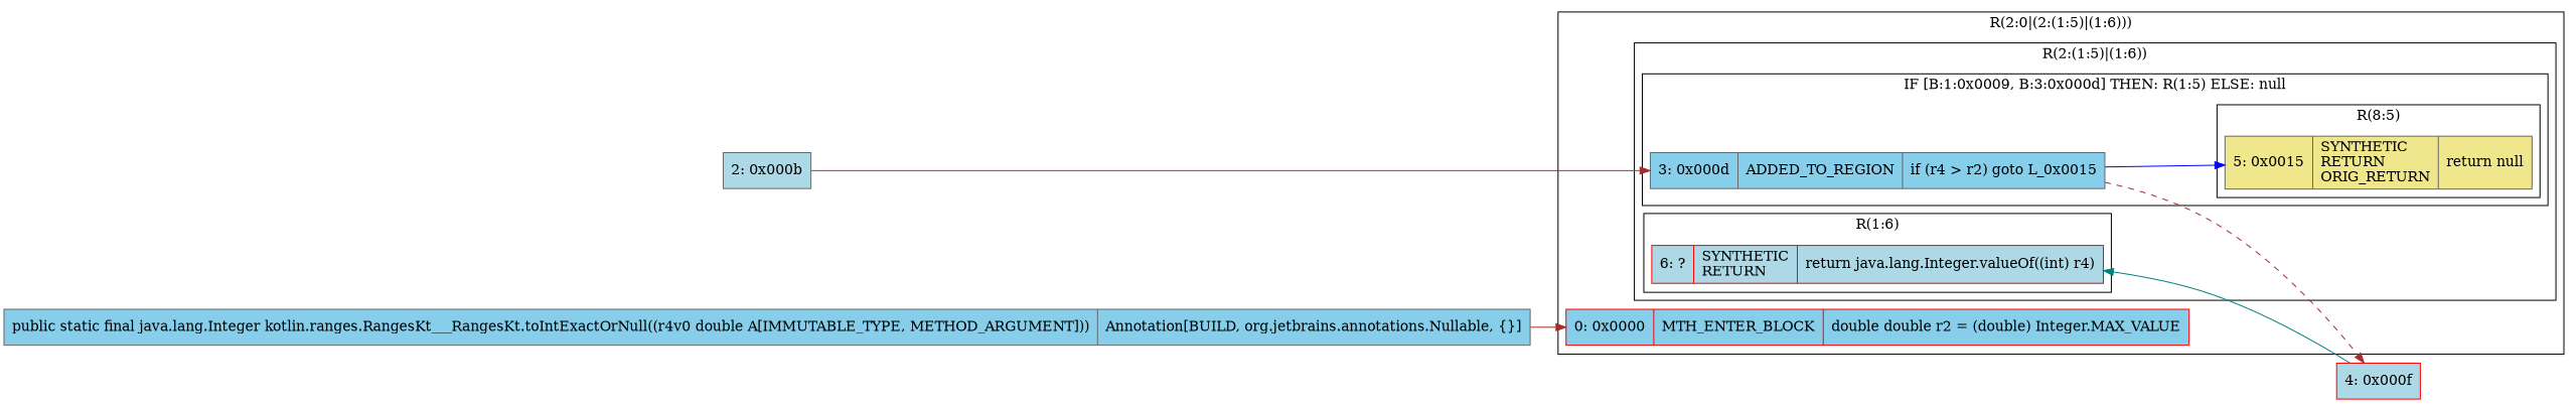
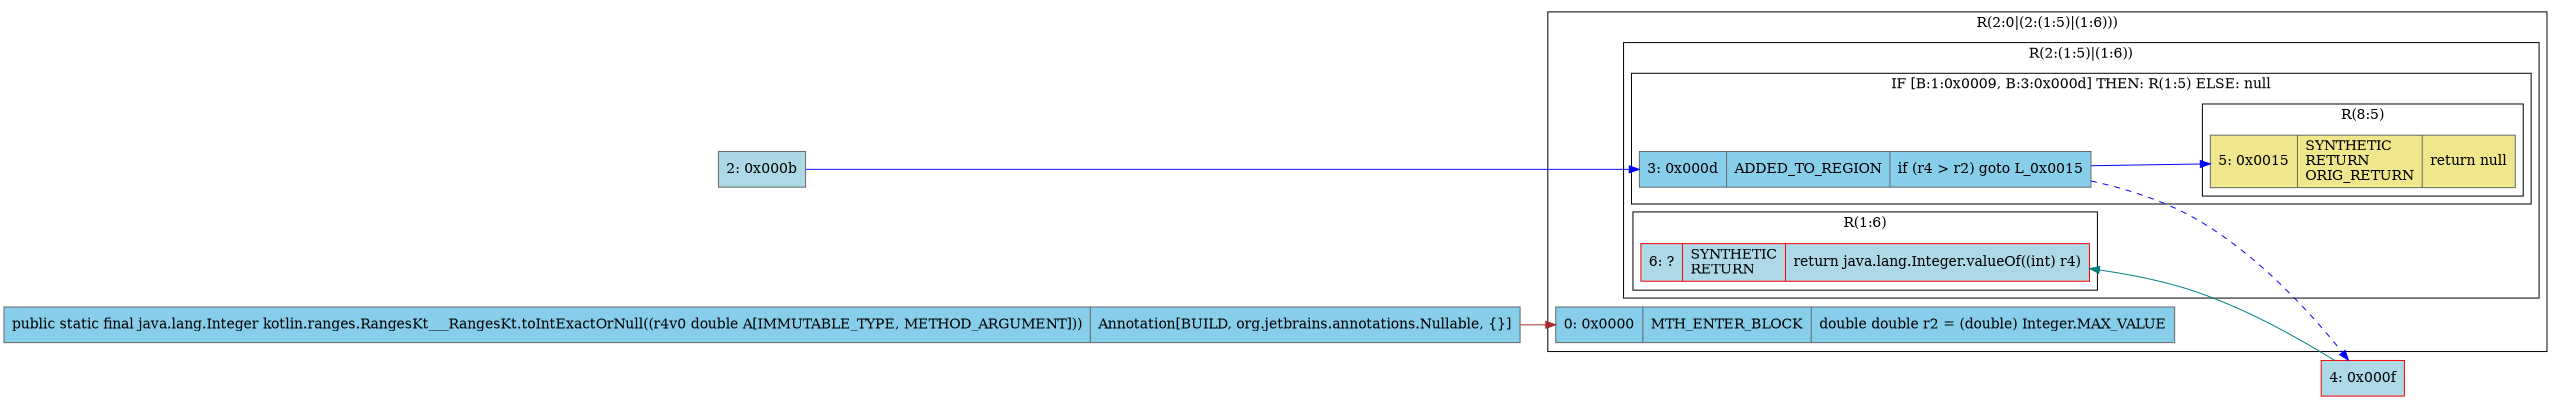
  digraph {
    rankdir=LR
    node [color=gray40 fillcolor=skyblue shape=record style=filled]
    edge [color=blue]
    n1 [fillcolor=khaki label="{5\:\ 0x0015|SYNTHETIC\lRETURN\lORIG_RETURN\l|return null\l}"]
    n2 [label="{3\:\ 0x000d|ADDED_TO_REGION\l|if (r4 \> r2) goto L_0x0015\l}"]
    n3 [color=red fillcolor=lightblue label="{6\:\ ?|SYNTHETIC\lRETURN\l|return java.lang.Integer.valueOf((int) r4)\l}"]
-   n4 [color=red label="{0\:\ 0x0000|MTH_ENTER_BLOCK\l|double double r2 = (double) Integer.MAX_VALUE\l}"]
+   n4 [label="{0\:\ 0x0000|MTH_ENTER_BLOCK\l|double double r2 = (double) Integer.MAX_VALUE\l}"]
    n5 [color=red fillcolor=lightblue label="{4\:\ 0x000f}"]
    n6 [fillcolor=lightblue label="{2\:\ 0x000b}"]
    n7 [label="{public static final java.lang.Integer kotlin.ranges.RangesKt___RangesKt.toIntExactOrNull((r4v0 double A[IMMUTABLE_TYPE, METHOD_ARGUMENT]))  | Annotation[BUILD, org.jetbrains.annotations.Nullable, \{\}]\l}"]
    subgraph cluster_1 {
      label="R(2:0|(2:(1:5)|(1:6)))"
      n4
      subgraph cluster_2 {
        label="R(2:(1:5)|(1:6))"
        subgraph cluster_3 {
          label="IF [B:1:0x0009, B:3:0x000d] THEN: R(1:5) ELSE: null"
          n2
          subgraph cluster_4 {
            label="R(8:5)"
            n1
          }
        }
        subgraph cluster_5 {
          label="R(1:6)"
          n3
        }
      }
    }
    n2 -> n1
-   n2 -> n5 [color=brown style=dashed]
+   n2 -> n5 [style=dashed]
    n5 -> n3 [color=teal]
-   n6 -> n2 [color=brown]
+   n6 -> n2
    n7 -> n4 [color=brown]
  }
